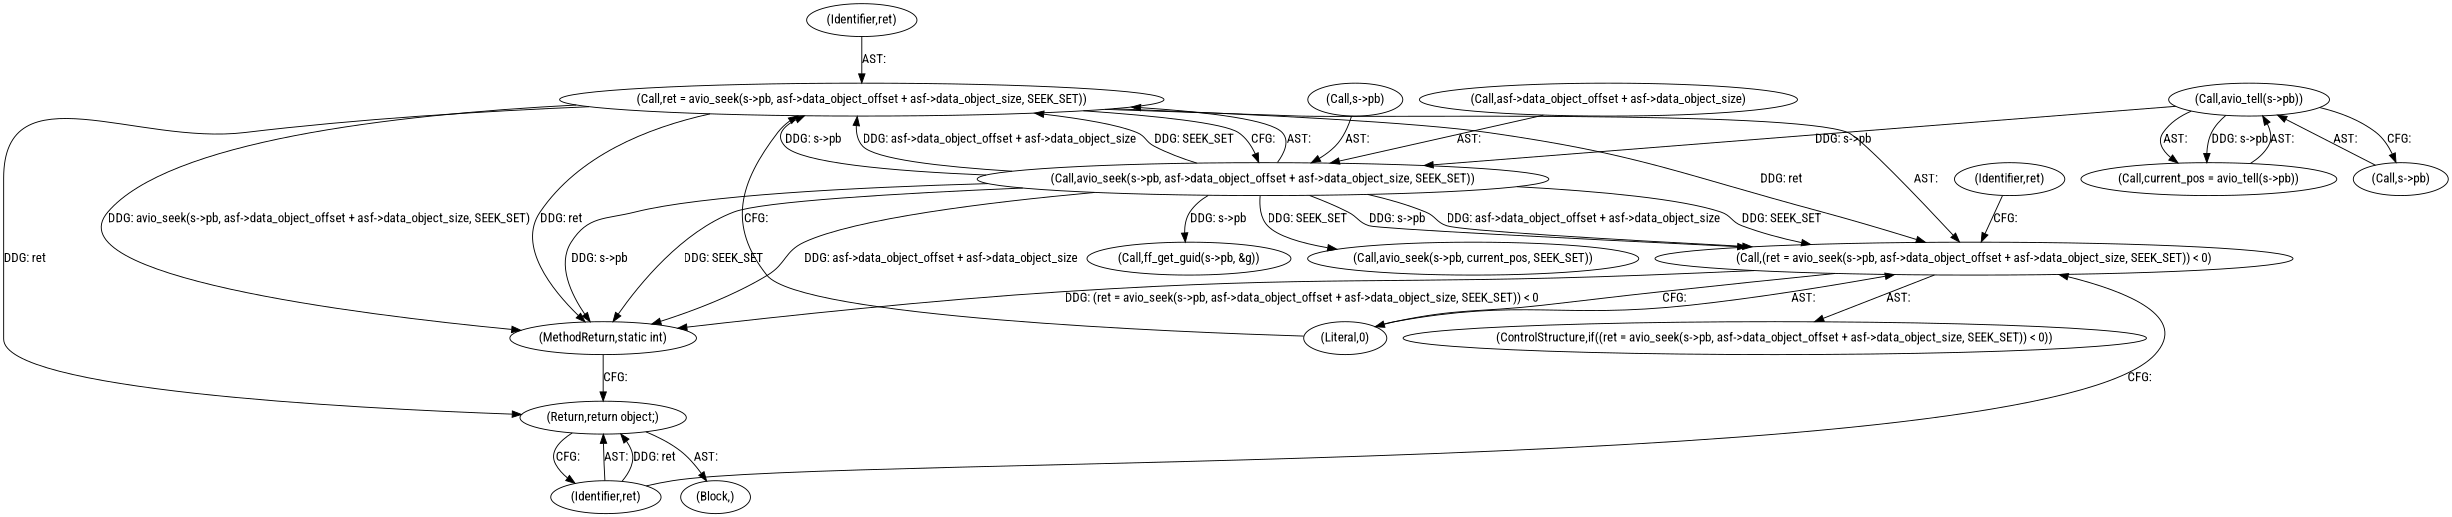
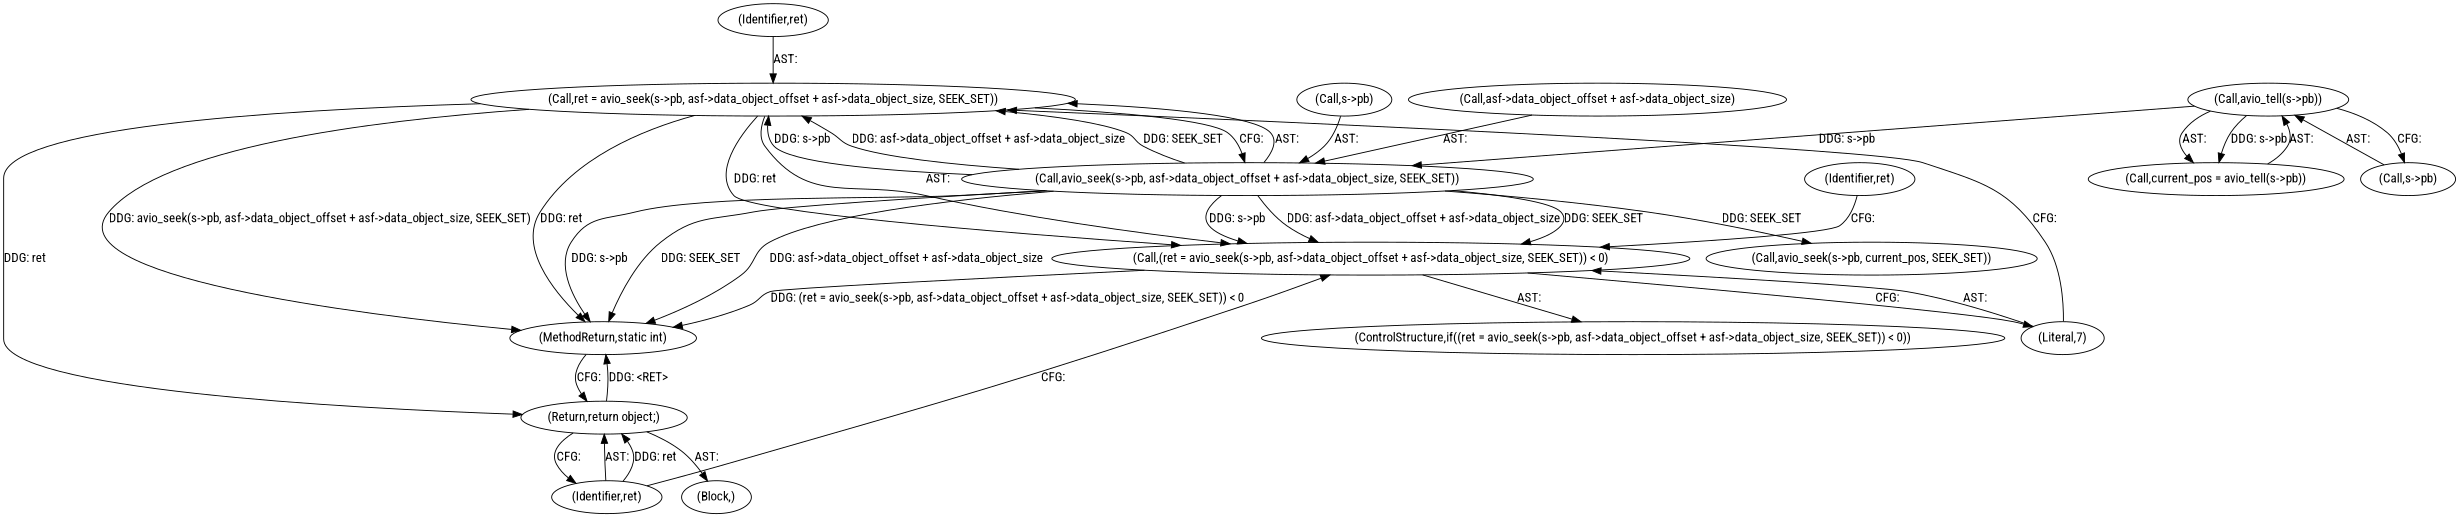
  digraph {
    fontname="Roboto Condensed"
    node [fontname="Roboto Condensed"]
    edge [fontname="Roboto Condensed"]
    n1 [label="(Call,ret = avio_seek(s->pb, asf->data_object_offset + asf->data_object_size, SEEK_SET))"]
    n2 [label="(Call,avio_seek(s->pb, asf->data_object_offset + asf->data_object_size, SEEK_SET))"]
    n3 [label="(Call,(ret = avio_seek(s->pb, asf->data_object_offset + asf->data_object_size, SEEK_SET)) < 0)"]
    n4 [label="(Return,return object;)"]
    n5 [label="(MethodReturn,static int)"]
-   n6 [label="(Call,ff_get_guid(s->pb, &g))"]
    n7 [label="(Call,avio_seek(s->pb, current_pos, SEEK_SET))"]
    n8 [label="(ControlStructure,if((ret = avio_seek(s->pb, asf->data_object_offset + asf->data_object_size, SEEK_SET)) < 0))"]
-   n9 [label="(Literal,0)"]
+   n9 [label="(Literal,7)"]
    n10 [label="(Identifier,ret)"]
    n11 [label="(Block,)"]
    n12 [label="(Call,avio_tell(s->pb))"]
    n13 [label="(Call,current_pos = avio_tell(s->pb))"]
    n14 [label="(Call,s->pb)"]
    n15 [label="(Call,s->pb)"]
    n16 [label="(Call,asf->data_object_offset + asf->data_object_size)"]
    n17 [label="(Identifier,ret)"]
    n18 [label="(Identifier,ret)"]
    n1 -> n2 [label="CFG: "]
    n1 -> n3 [label="AST: "]
    n1 -> n3 [label="DDG: ret"]
    n1 -> n4 [label="DDG: ret"]
    n1 -> n5 [label="DDG: ret"]
    n1 -> n5 [label="DDG: avio_seek(s->pb, asf->data_object_offset + asf->data_object_size, SEEK_SET)"]
    n2 -> n1 [label="AST: "]
    n2 -> n1 [label="DDG: s->pb"]
    n2 -> n1 [label="DDG: asf->data_object_offset + asf->data_object_size"]
    n2 -> n1 [label="DDG: SEEK_SET"]
    n2 -> n3 [label="DDG: s->pb"]
    n2 -> n3 [label="DDG: asf->data_object_offset + asf->data_object_size"]
    n2 -> n3 [label="DDG: SEEK_SET"]
    n2 -> n5 [label="DDG: s->pb"]
    n2 -> n5 [label="DDG: SEEK_SET"]
    n2 -> n5 [label="DDG: asf->data_object_offset + asf->data_object_size"]
-   n2 -> n6 [label="DDG: s->pb"]
    n2 -> n7 [label="DDG: SEEK_SET"]
    n3 -> n5 [label="DDG: (ret = avio_seek(s->pb, asf->data_object_offset + asf->data_object_size, SEEK_SET)) < 0"]
    n3 -> n8 [label="AST: "]
    n3 -> n9 [label="CFG: "]
+   n4 -> n5 [label="DDG: <RET>"]
    n4 -> n10 [label="CFG: "]
    n4 -> n11 [label="AST: "]
    n5 -> n4 [label="CFG: "]
    n9 -> n1 [label="CFG: "]
    n9 -> n3 [label="AST: "]
    n10 -> n3 [label="CFG: "]
    n10 -> n4 [label="AST: "]
    n10 -> n4 [label="DDG: ret"]
    n12 -> n2 [label="DDG: s->pb"]
    n12 -> n13 [label="AST: "]
    n12 -> n13 [label="DDG: s->pb"]
    n12 -> n14 [label="CFG: "]
    n13 -> n12 [label="AST: "]
    n14 -> n12 [label="AST: "]
    n15 -> n2 [label="AST: "]
    n16 -> n2 [label="AST: "]
    n17 -> n1 [label="AST: "]
    n18 -> n3 [label="CFG: "]
  }
